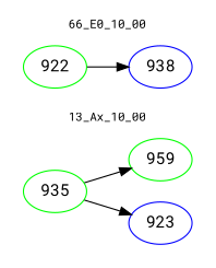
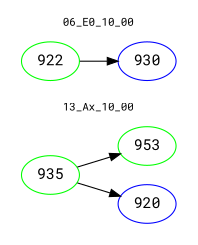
  digraph {
    fontname="Roboto Mono"
    rankdir=LR
    node [color=green fontname="Roboto Mono"]
    edge [color=black fontname="Roboto Mono"]
    n1 [label=935]
-   n2 [color=blue label=923]
-   n3 [label=959]
+   n2 [color=blue label=920]
+   n3 [label=953]
    n4 [label=922]
-   n5 [color=blue label=938]
+   n5 [color=blue label=930]
    subgraph cluster_1 {
      color=white
      fontsize=10
      label="13_Ax_10_00"
      n1
      n2
      n3
    }
    subgraph cluster_2 {
      color=white
      fontsize=10
-     label="66_E0_10_00"
+     label="06_E0_10_00"
      n4
      n5
    }
    n1 -> n2
    n1 -> n3
    n4 -> n5
  }
